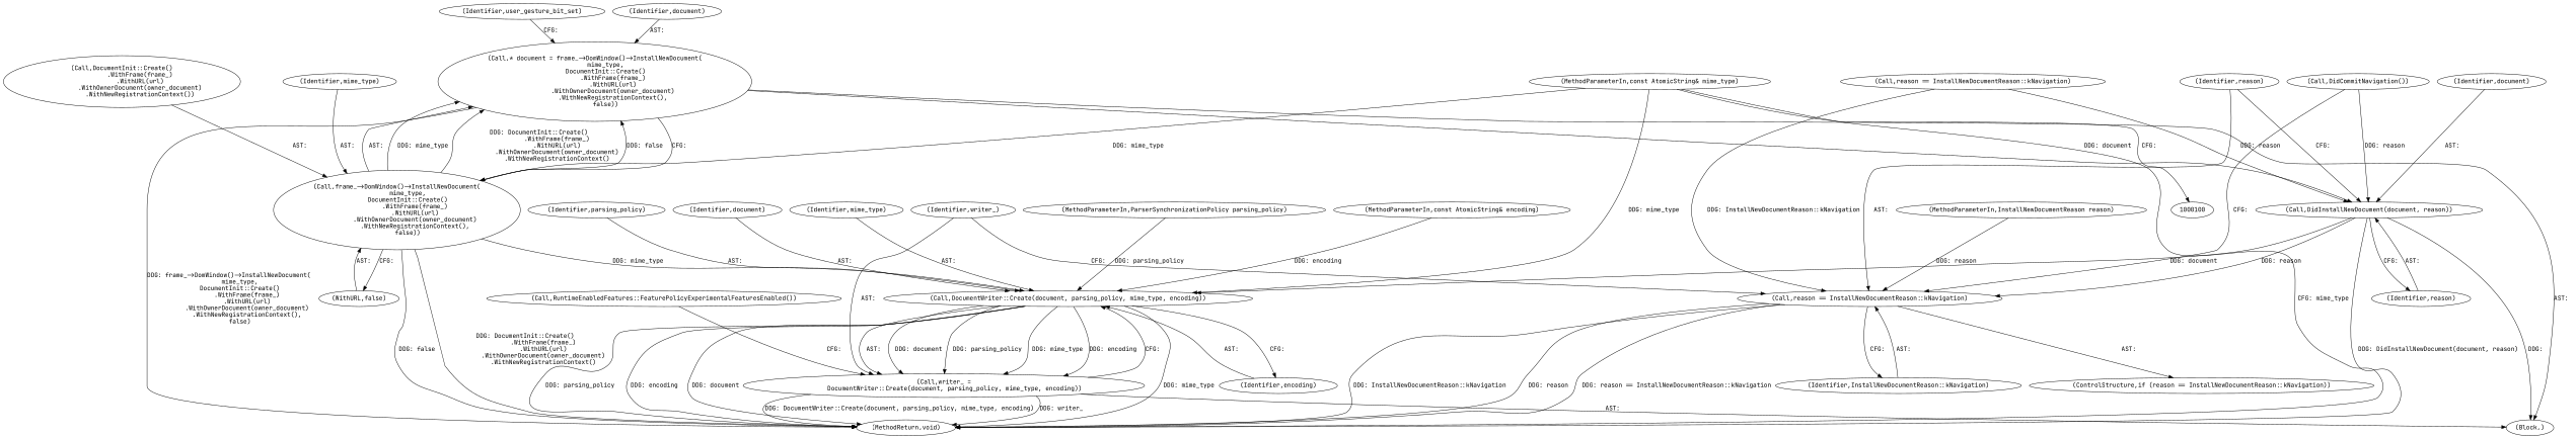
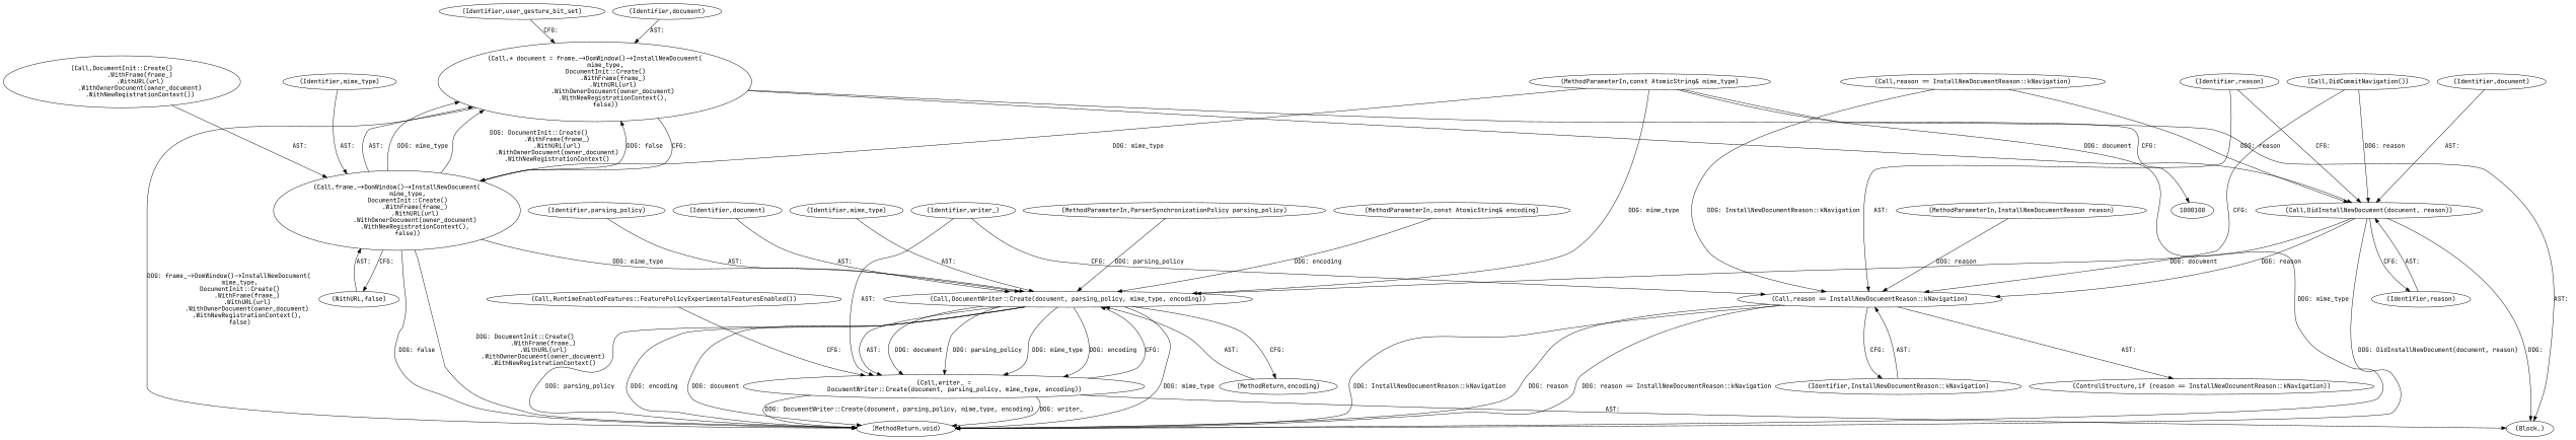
  digraph {
    fontname="JetBrains Mono"
    node [fontname="JetBrains Mono"]
    edge [fontname="JetBrains Mono"]
    n1 [label="(Call,* document = frame_->DomWindow()->InstallNewDocument(\n      mime_type,\n      DocumentInit::Create()\n          .WithFrame(frame_)\n          .WithURL(url)\n          .WithOwnerDocument(owner_document)\n          .WithNewRegistrationContext(),\n      false))"]
    n2 [label="(Call,frame_->DomWindow()->InstallNewDocument(\n      mime_type,\n      DocumentInit::Create()\n          .WithFrame(frame_)\n          .WithURL(url)\n          .WithOwnerDocument(owner_document)\n          .WithNewRegistrationContext(),\n      false))"]
    n3 [label="(Call,DidInstallNewDocument(document, reason))"]
    n4 [label="(Block,)"]
    n5 [label="(MethodReturn,void)"]
    n6 [label="(Call,DocumentWriter::Create(document, parsing_policy, mime_type, encoding))"]
    n7 [label="(WithURL,false)"]
    n8 [label="(Call,reason == InstallNewDocumentReason::kNavigation)"]
    n9 [label="(Identifier,reason)"]
    n10 [label="(Call,writer_ =\n      DocumentWriter::Create(document, parsing_policy, mime_type, encoding))"]
-   n11 [label="(Identifier,encoding)"]
+   n11 [label="(MethodReturn,encoding)"]
    n12 [label="(MethodParameterIn,const AtomicString& mime_type)"]
    1000100
    n14 [label="(Identifier,InstallNewDocumentReason::kNavigation)"]
    n15 [label="(ControlStructure,if (reason == InstallNewDocumentReason::kNavigation))"]
    n16 [label="(MethodParameterIn,InstallNewDocumentReason reason)"]
    n17 [label="(Identifier,parsing_policy)"]
    n18 [label="(Identifier,writer_)"]
    n19 [label="(Identifier,document)"]
    n20 [label="(Identifier,reason)"]
    n21 [label="(Identifier,document)"]
    n22 [label="(Call,reason == InstallNewDocumentReason::kNavigation)"]
    n23 [label="(Call,DocumentInit::Create()\n          .WithFrame(frame_)\n          .WithURL(url)\n          .WithOwnerDocument(owner_document)\n          .WithNewRegistrationContext())"]
    n24 [label="(Identifier,user_gesture_bit_set)"]
    n25 [label="(Identifier,mime_type)"]
    n26 [label="(Call,DidCommitNavigation())"]
    n27 [label="(MethodParameterIn,ParserSynchronizationPolicy parsing_policy)"]
    n28 [label="(Identifier,mime_type)"]
    n29 [label="(Call,RuntimeEnabledFeatures::FeaturePolicyExperimentalFeaturesEnabled())"]
    n30 [label="(Identifier,document)"]
    n31 [label="(MethodParameterIn,const AtomicString& encoding)"]
    n1 -> n2 [label="CFG: "]
    n1 -> n3 [label="DDG: document"]
    n1 -> n4 [label="AST: "]
    n1 -> n5 [label="DDG: frame_->DomWindow()->InstallNewDocument(\n      mime_type,\n      DocumentInit::Create()\n          .WithFrame(frame_)\n          .WithURL(url)\n          .WithOwnerDocument(owner_document)\n          .WithNewRegistrationContext(),\n      false)"]
    n2 -> n1 [label="AST: "]
    n2 -> n1 [label="DDG: mime_type"]
    n2 -> n1 [label="DDG: DocumentInit::Create()\n          .WithFrame(frame_)\n          .WithURL(url)\n          .WithOwnerDocument(owner_document)\n          .WithNewRegistrationContext()"]
    n2 -> n1 [label="DDG: false"]
    n2 -> n5 [label="DDG: DocumentInit::Create()\n          .WithFrame(frame_)\n          .WithURL(url)\n          .WithOwnerDocument(owner_document)\n          .WithNewRegistrationContext()"]
    n2 -> n5 [label="DDG: false"]
    n2 -> n6 [label="DDG: mime_type"]
    n2 -> n7 [label="CFG: "]
    n3 -> n4 [label="DDG: "]
    n3 -> n5 [label="DDG: DidInstallNewDocument(document, reason)"]
    n3 -> n6 [label="DDG: document"]
    n3 -> n8 [label="DDG: reason"]
    n3 -> n9 [label="CFG: "]
    n6 -> n5 [label="DDG: parsing_policy"]
    n6 -> n5 [label="DDG: encoding"]
    n6 -> n5 [label="DDG: document"]
    n6 -> n5 [label="DDG: mime_type"]
    n6 -> n10 [label="AST: "]
    n6 -> n10 [label="DDG: document"]
    n6 -> n10 [label="DDG: parsing_policy"]
    n6 -> n10 [label="DDG: mime_type"]
    n6 -> n10 [label="DDG: encoding"]
    n6 -> n11 [label="CFG: "]
    n7 -> n2 [label="AST: "]
    n8 -> n5 [label="DDG: reason"]
    n8 -> n5 [label="DDG: reason == InstallNewDocumentReason::kNavigation"]
    n8 -> n5 [label="DDG: InstallNewDocumentReason::kNavigation"]
    n8 -> n14 [label="CFG: "]
    n8 -> n15 [label="AST: "]
    n9 -> n3 [label="AST: "]
    n10 -> n4 [label="AST: "]
    n10 -> n5 [label="DDG: writer_"]
    n10 -> n5 [label="DDG: DocumentWriter::Create(document, parsing_policy, mime_type, encoding)"]
    n10 -> n6 [label="CFG: "]
    n11 -> n6 [label="AST: "]
    n12 -> n2 [label="DDG: mime_type"]
-   n12 -> n5 [label="CFG: mime_type"]
+   n12 -> n5 [label="DDG: mime_type"]
    n12 -> n6 [label="DDG: mime_type"]
    n12 -> 1000100 [label="CFG: "]
    n14 -> n8 [label="AST: "]
    n16 -> n8 [label="DDG: reason"]
    n17 -> n6 [label="AST: "]
    n18 -> n8 [label="CFG: "]
    n18 -> n10 [label="AST: "]
    n19 -> n6 [label="AST: "]
    n20 -> n3 [label="CFG: "]
    n20 -> n8 [label="AST: "]
    n21 -> n3 [label="AST: "]
    n22 -> n3 [label="DDG: reason"]
    n22 -> n8 [label="DDG: InstallNewDocumentReason::kNavigation"]
    n23 -> n2 [label="AST: "]
    n24 -> n1 [label="CFG: "]
    n25 -> n6 [label="AST: "]
    n26 -> n3 [label="DDG: reason"]
    n26 -> n8 [label="CFG: "]
    n27 -> n6 [label="DDG: parsing_policy"]
    n28 -> n2 [label="AST: "]
    n29 -> n10 [label="CFG: "]
    n30 -> n1 [label="AST: "]
    n31 -> n6 [label="DDG: encoding"]
  }
